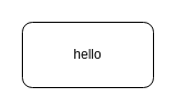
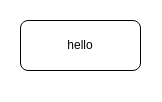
  <mxCell id="0" />
  <mxCell id="1" parent="0" />
- <mxCell id="2" value="hello" style="rounded=1;whiteSpace=wrap;html=1;" vertex="1" parent="1"><mxGeometry x="20" y="20" width="120" height="60" as="geometry" /></mxCell>
+ <mxCell id="2" value="hello" style="rounded=1;whiteSpace=wrap;html=1;" vertex="1" parent="1"><mxGeometry x="20" y="20" width="120" height="50" as="geometry" /></mxCell>
